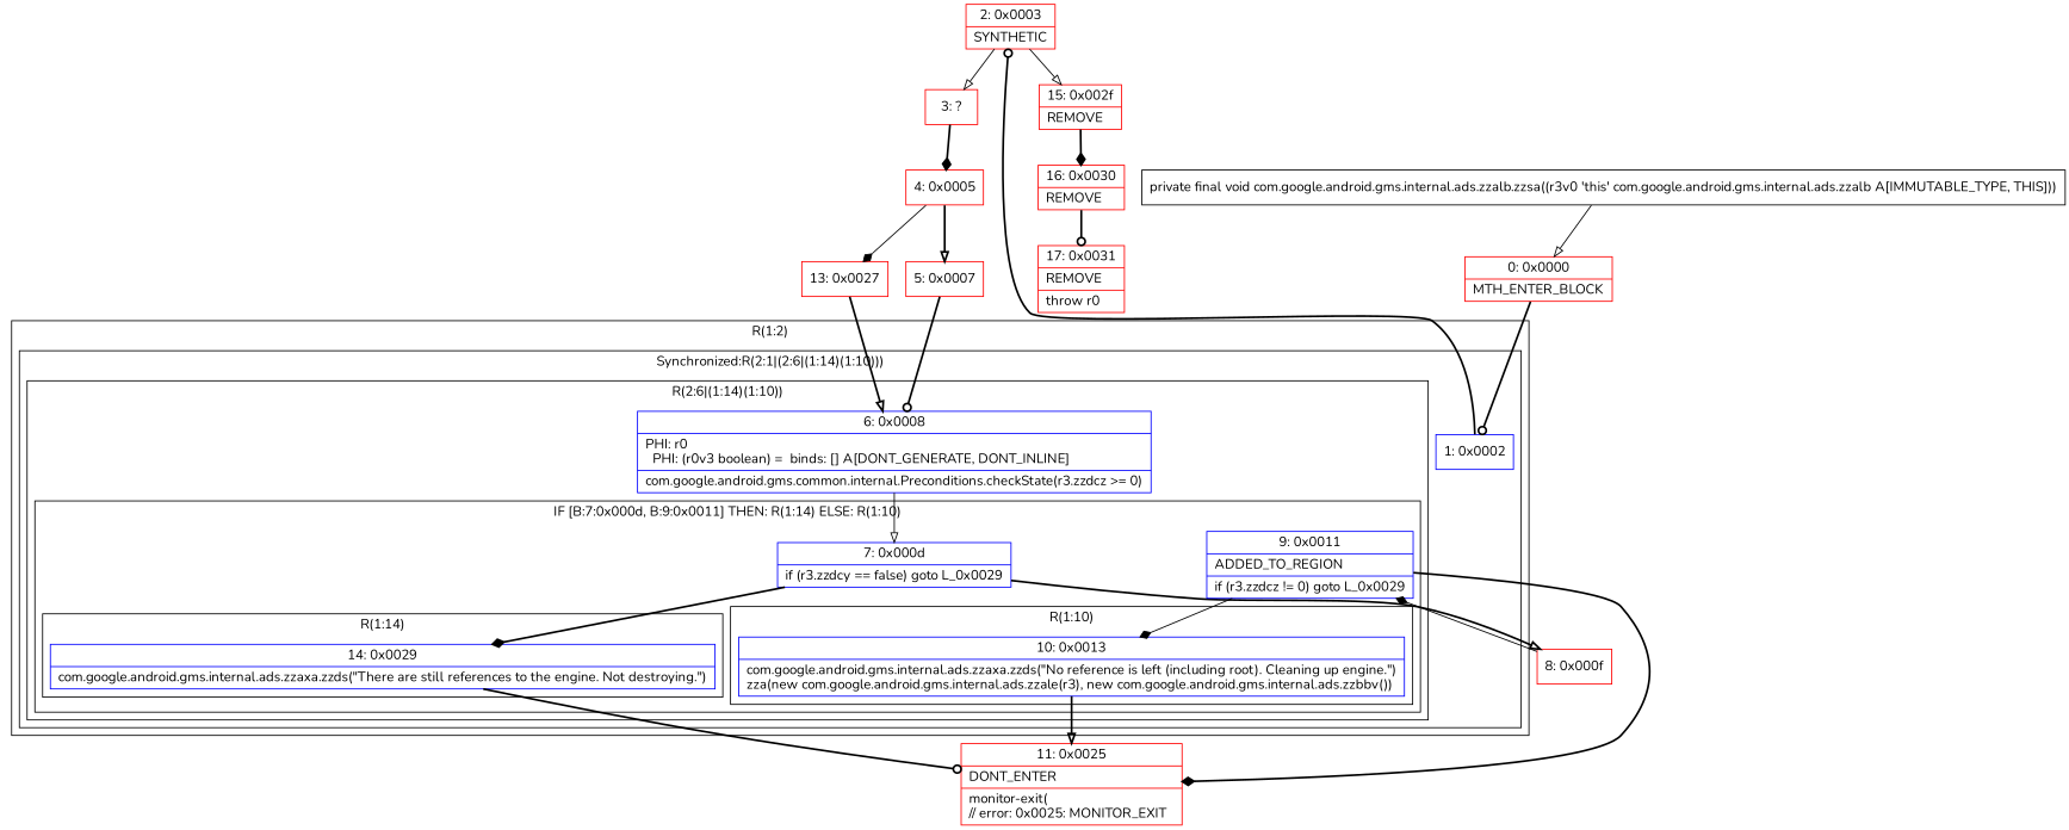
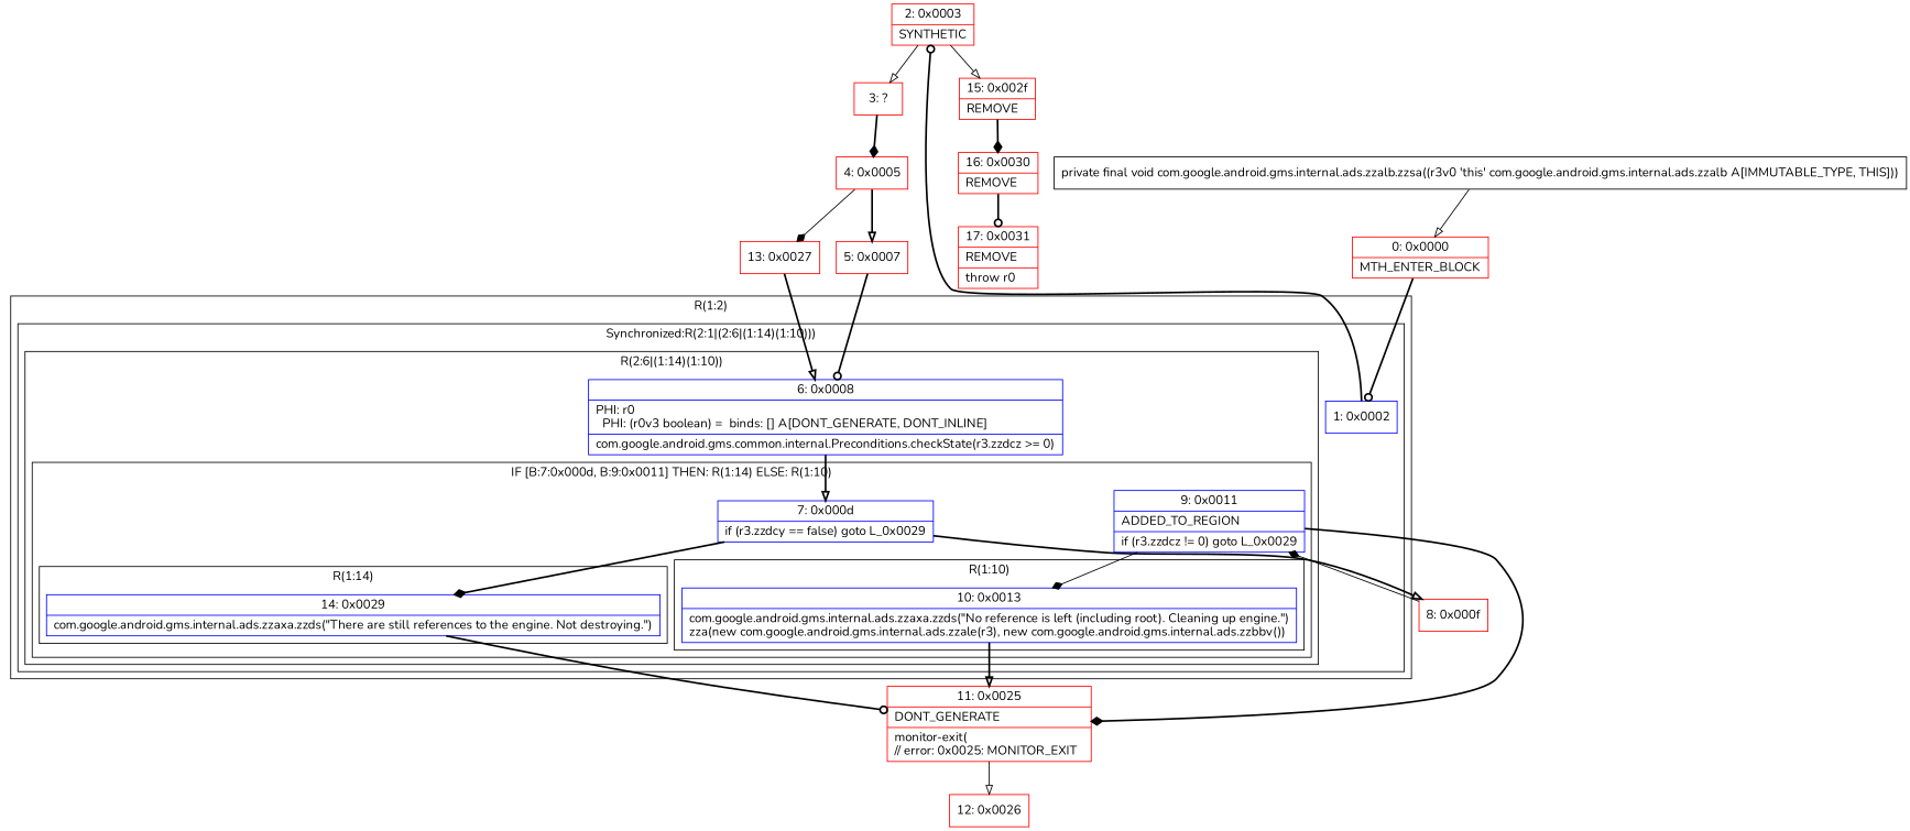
  digraph {
    fontname=Nunito
    node [color=red fontname=Nunito shape=record]
    edge [arrowhead=onormal fontname=Nunito style=bold]
    n1 [color=blue label="{14\:\ 0x0029|com.google.android.gms.internal.ads.zzaxa.zzds(\"There are still references to the engine. Not destroying.\")\l}"]
    n2 [color=blue label="{10\:\ 0x0013|com.google.android.gms.internal.ads.zzaxa.zzds(\"No reference is left (including root). Cleaning up engine.\")\lzza(new com.google.android.gms.internal.ads.zzale(r3), new com.google.android.gms.internal.ads.zzbbv())\l}"]
    n3 [color=blue label="{7\:\ 0x000d|if (r3.zzdcy == false) goto L_0x0029\l}"]
    n4 [color=blue label="{9\:\ 0x0011|ADDED_TO_REGION\l|if (r3.zzdcz != 0) goto L_0x0029\l}"]
    n5 [color=blue label="{6\:\ 0x0008|PHI: r0 \l  PHI: (r0v3 boolean) =  binds: [] A[DONT_GENERATE, DONT_INLINE]\l|com.google.android.gms.common.internal.Preconditions.checkState(r3.zzdcz \>= 0)\l}"]
    n6 [color=blue label="{1\:\ 0x0002}"]
-   n7 [label="{11\:\ 0x0025|DONT_ENTER\l|monitor\-exit(\l\/\/ error: 0x0025: MONITOR_EXIT  \l}"]
+   n7 [label="{11\:\ 0x0025|DONT_GENERATE\l|monitor\-exit(\l\/\/ error: 0x0025: MONITOR_EXIT  \l}"]
    n8 [label="{8\:\ 0x000f}"]
    n9 [label="{2\:\ 0x0003|SYNTHETIC\l}"]
    n10 [label="{3\:\ ?}"]
    n11 [label="{15\:\ 0x002f|REMOVE\l}"]
+   n12 [label="{12\:\ 0x0026}"]
    n13 [label="{0\:\ 0x0000|MTH_ENTER_BLOCK\l}"]
    n14 [label="{4\:\ 0x0005}"]
    n15 [label="{16\:\ 0x0030|REMOVE\l}"]
    n16 [label="{5\:\ 0x0007}"]
    n17 [label="{13\:\ 0x0027}"]
    n18 [label="{17\:\ 0x0031|REMOVE\l|throw r0\l}"]
    n19 [label="{private final void com.google.android.gms.internal.ads.zzalb.zzsa((r3v0 'this' com.google.android.gms.internal.ads.zzalb A[IMMUTABLE_TYPE, THIS])) }" color=""]
    subgraph cluster_1 {
      label="R(1:2)"
      subgraph cluster_2 {
        label="Synchronized:R(2:1|(2:6|(1:14)(1:10)))"
        n6
        subgraph cluster_3 {
          label="R(2:6|(1:14)(1:10))"
          n5
          subgraph cluster_4 {
            label="IF [B:7:0x000d, B:9:0x0011] THEN: R(1:14) ELSE: R(1:10)"
            n3
            n4
            subgraph cluster_5 {
              label="R(1:14)"
              n1
            }
            subgraph cluster_6 {
              label="R(1:10)"
              n2
            }
          }
        }
      }
    }
    n1 -> n7 [arrowhead=odot]
    n2 -> n7
    n3 -> n1 [arrowhead=diamond]
    n3 -> n8
    n4 -> n2 [arrowhead=diamond style=solid]
    n4 -> n7 [arrowhead=diamond]
-   n5 -> n3 [style=solid]
+   n5 -> n3
    n6 -> n9 [arrowhead=odot]
+   n7 -> n12 [style=solid]
    n8 -> n4 [arrowhead=diamond style=solid]
    n9 -> n10 [style=solid]
    n9 -> n11 [style=solid]
    n10 -> n14 [arrowhead=diamond]
    n11 -> n15 [arrowhead=diamond]
    n13 -> n6 [arrowhead=odot]
    n14 -> n16
    n14 -> n17 [arrowhead=diamond style=solid]
    n15 -> n18 [arrowhead=odot]
    n16 -> n5 [arrowhead=odot]
    n17 -> n5
    n19 -> n13 [style=solid]
  }
